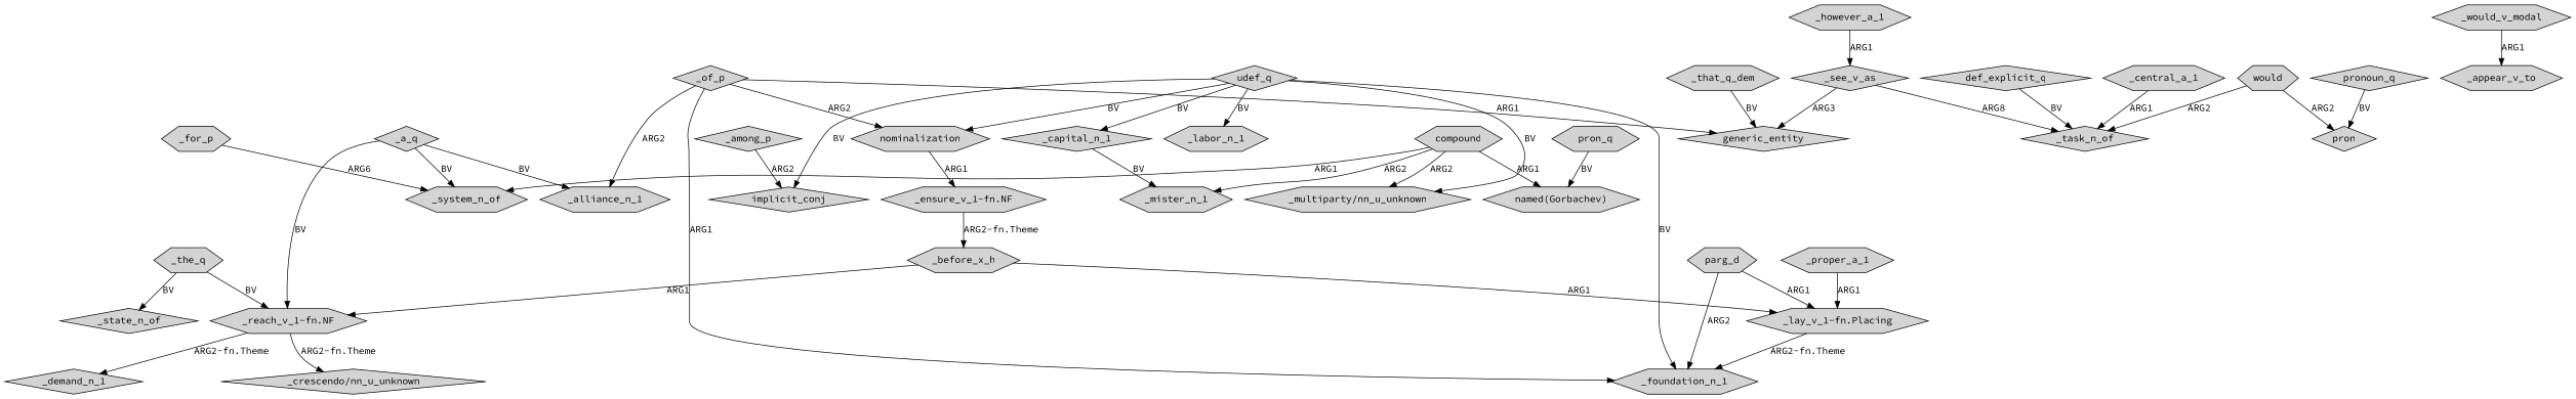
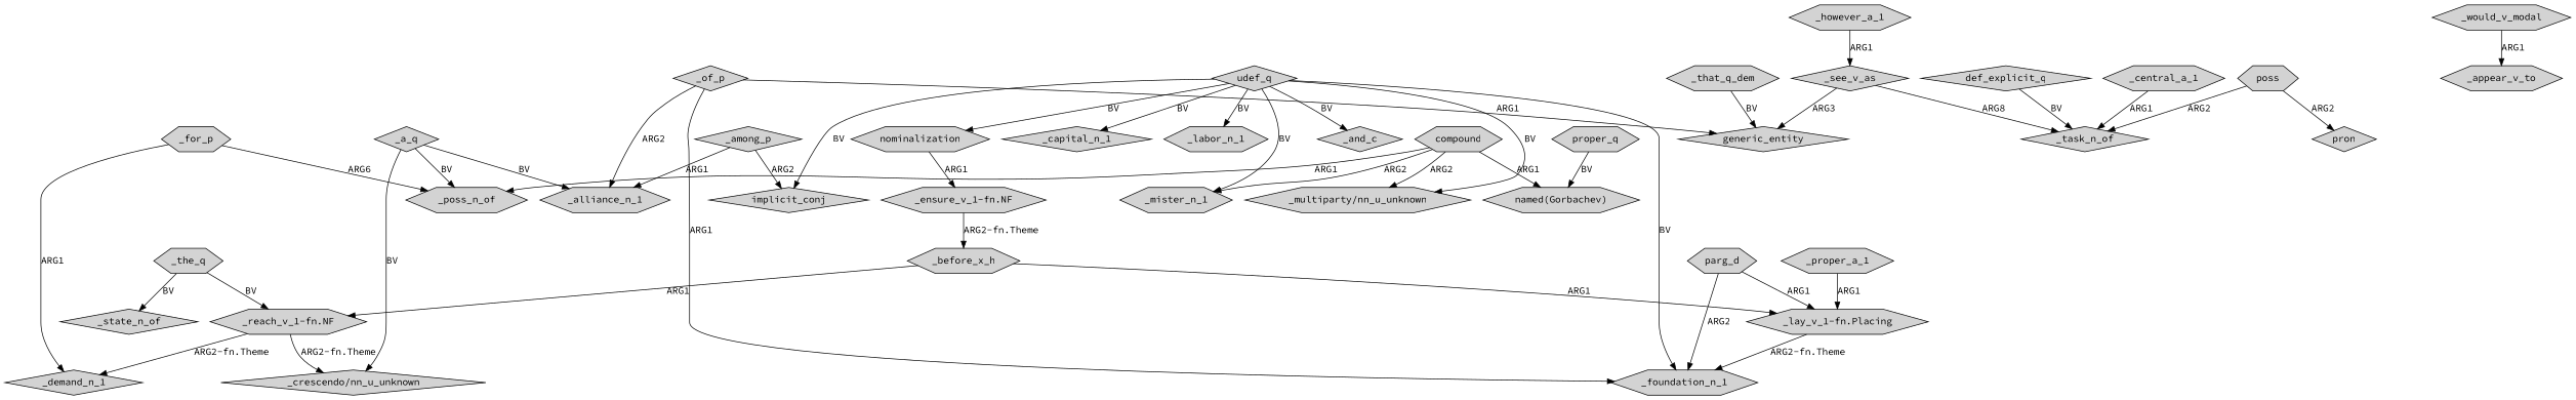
  digraph {
    fontname="Source Code Pro"
    node [fontname="Source Code Pro" shape=hexagon style=filled]
    edge [fontname="Source Code Pro"]
    _state_n_of [shape=diamond]
    _the_q
    "_reach_v_1-fn.NF"
    _demand_n_1 [shape=diamond]
    udef_q [shape=diamond]
    _capital_n_1 [shape=diamond]
    _foundation_n_1
    _mister_n_1
    "_multiparty/nn_u_unknown"
    implicit_conj [shape=diamond]
    _labor_n_1
    nominalization
+   _and_c [shape=diamond]
    "_ensure_v_1-fn.NF"
    _a_q [shape=diamond]
    _alliance_n_1
-   _system_n_of
+   _system_n_of [label=_poss_n_of]
    "_crescendo/nn_u_unknown" [shape=diamond]
    pron [shape=diamond]
-   poss [label=would]
+   poss
    _task_n_of [shape=diamond]
    generic_entity [shape=diamond]
    _that_q_dem
    compound
    "named(Gorbachev)"
    _before_x_h
    "_lay_v_1-fn.Placing"
    _of_p [shape=diamond]
    _among_p [shape=diamond]
    _central_a_1
    parg_d
-   pronoun_q [shape=diamond]
    _see_v_as [shape=diamond]
    _for_p
    def_explicit_q [shape=diamond]
    _however_a_1
    _would_v_modal
    _appear_v_to
    _proper_a_1
-   proper_q [label=pron_q]
+   proper_q
    _the_q -> _state_n_of [label=BV]
    _the_q -> "_reach_v_1-fn.NF" [label=BV]
    "_reach_v_1-fn.NF" -> _demand_n_1 [label="ARG2-fn.Theme"]
    "_reach_v_1-fn.NF" -> "_crescendo/nn_u_unknown" [label="ARG2-fn.Theme"]
    udef_q -> _capital_n_1 [label=BV]
    udef_q -> _foundation_n_1 [label=BV]
-   _capital_n_1 -> _mister_n_1 [label=BV]
+   udef_q -> _mister_n_1 [label=BV]
    udef_q -> "_multiparty/nn_u_unknown" [label=BV]
    udef_q -> implicit_conj [label=BV]
    udef_q -> _labor_n_1 [label=BV]
    udef_q -> nominalization [label=BV]
+   udef_q -> _and_c [label=BV]
    nominalization -> "_ensure_v_1-fn.NF" [label=ARG1]
    "_ensure_v_1-fn.NF" -> _before_x_h [label="ARG2-fn.Theme"]
    _a_q -> _alliance_n_1 [label=BV]
    _a_q -> _system_n_of [label=BV]
-   _a_q -> "_reach_v_1-fn.NF" [label=BV]
+   _a_q -> "_crescendo/nn_u_unknown" [label=BV]
    poss -> pron [label=ARG2]
    poss -> _task_n_of [label=ARG2]
    _that_q_dem -> generic_entity [label=BV]
    compound -> _mister_n_1 [label=ARG2]
    compound -> "_multiparty/nn_u_unknown" [label=ARG2]
    compound -> _system_n_of [label=ARG1]
    compound -> "named(Gorbachev)" [label=ARG1]
    _before_x_h -> "_reach_v_1-fn.NF" [label=ARG1]
    _before_x_h -> "_lay_v_1-fn.Placing" [label=ARG1]
    "_lay_v_1-fn.Placing" -> _foundation_n_1 [label="ARG2-fn.Theme"]
    _of_p -> _foundation_n_1 [label=ARG1]
-   _of_p -> nominalization [label=ARG2]
    _of_p -> _alliance_n_1 [label=ARG2]
    _of_p -> generic_entity [label=ARG1]
    _among_p -> implicit_conj [label=ARG2]
+   _among_p -> _alliance_n_1 [label=ARG1]
    _central_a_1 -> _task_n_of [label=ARG1]
    parg_d -> _foundation_n_1 [label=ARG2]
    parg_d -> "_lay_v_1-fn.Placing" [label=ARG1]
-   pronoun_q -> pron [label=BV]
    _see_v_as -> _task_n_of [label=ARG8]
    _see_v_as -> generic_entity [label=ARG3]
+   _for_p -> _demand_n_1 [label=ARG1]
    _for_p -> _system_n_of [label=ARG6]
    def_explicit_q -> _task_n_of [label=BV]
    _however_a_1 -> _see_v_as [label=ARG1]
    _would_v_modal -> _appear_v_to [label=ARG1]
    _proper_a_1 -> "_lay_v_1-fn.Placing" [label=ARG1]
    proper_q -> "named(Gorbachev)" [label=BV]
  }
